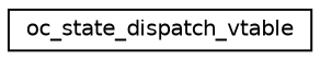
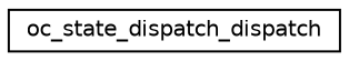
  digraph {
    rankdir=LR
-   n1 [color=black fillcolor=white fontname=Helvetica fontsize=10 height=0.2 label=oc_state_dispatch_vtable shape=record style=filled width=0.4]
+   n1 [color=black fillcolor=white fontname=Helvetica fontsize=10 height=0.2 label=oc_state_dispatch_dispatch shape=record style=filled width=0.4]
  }
